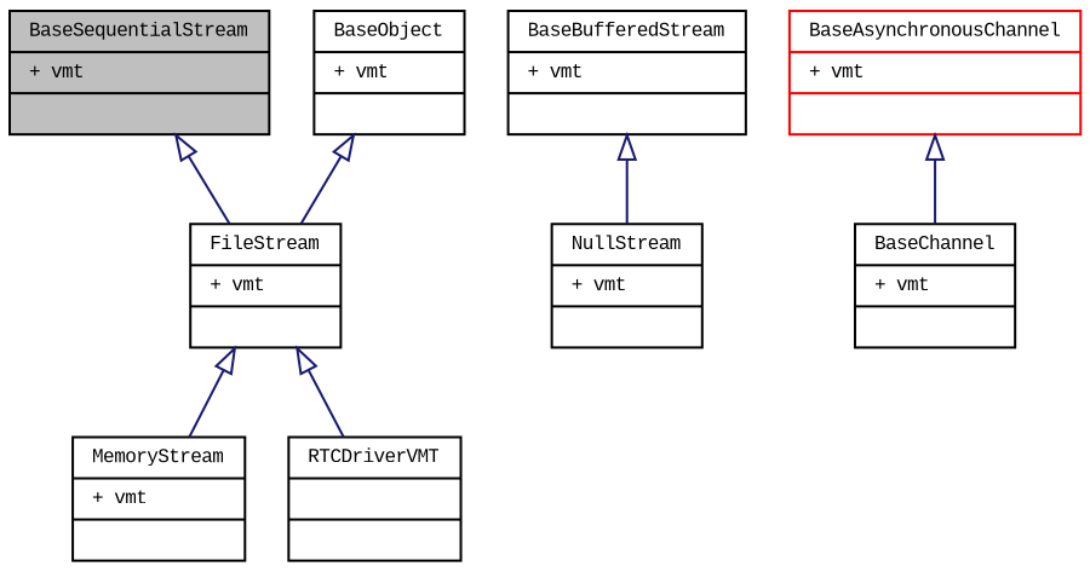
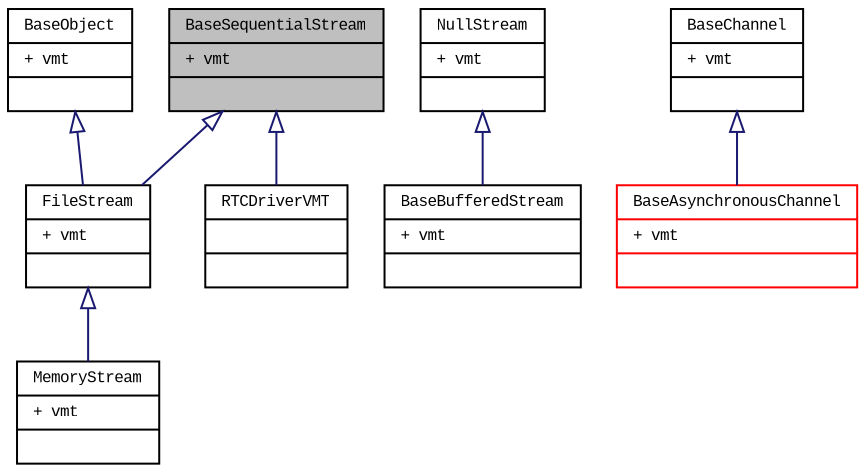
  digraph {
    fontname="Liberation Mono"
    node [color=black fontname="Liberation Mono" fontsize=8 shape=record]
    edge [arrowtail=onormal color=midnightblue dir=back fontname="Liberation Mono" fontsize=8 labelfontname=Helvetica labelfontsize=8 style=solid]
    n1 [fillcolor=grey75 fontcolor=black height=0.2 label="{BaseSequentialStream\n|+ vmt\l|}" style=filled width=0.4]
    n2 [height=0.2 label="{FileStream\n|+ vmt\l|}" width=0.4]
    n3 [height=0.2 label="{BaseBufferedStream\n|+ vmt\l|}" width=0.4]
    n4 [height=0.2 label="{NullStream\n|+ vmt\l|}" width=0.4]
    n5 [height=0.2 label="{BaseChannel\n|+ vmt\l|}" width=0.4]
    n6 [color=red height=0.2 label="{BaseAsynchronousChannel\n|+ vmt\l|}" width=0.4]
    n7 [height=0.2 label="{MemoryStream\n|+ vmt\l|}" width=0.4]
    n8 [height=0.2 label="{RTCDriverVMT\n||}" width=0.4]
    n9 [height=0.2 label="{BaseObject\n|+ vmt\l|}" width=0.4]
    n1 -> n2
    n2 -> n7
-   n2 -> n8
-   n3 -> n4
-   n6 -> n5
+   n1 -> n8
+   n4 -> n3
+   n5 -> n6
    n9 -> n2
  }
